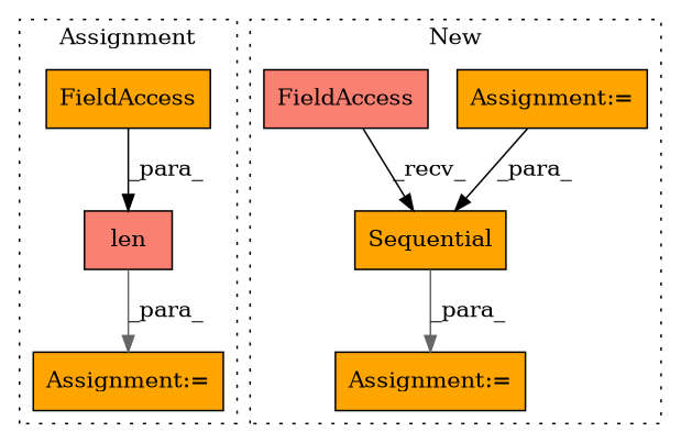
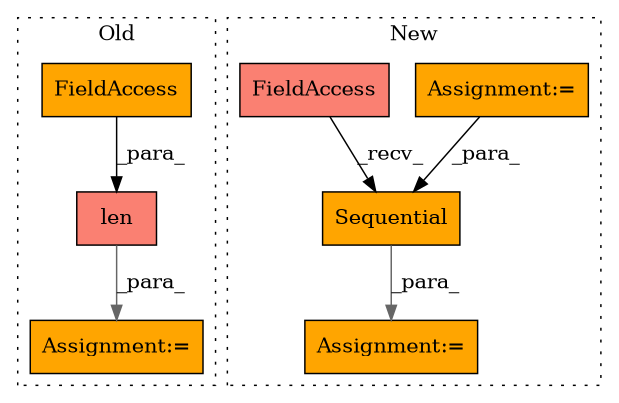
  digraph {
    node [a=7 l=1 shape=box style=filled fillcolor=orange]
    edge [color=black]
    n1 [a=32 l="4,1" label=len s="18005,18035" fillcolor=salmon]
    n2 [a=22 l=26 label=FieldAccess s=18009]
    n3 [label="Assignment:=" s=17922]
    n4 [a=32 l="11,1" label=Sequential s="12503,12529"]
    n5 [label="Assignment:=" s=12351]
    n6 [a=22 l=8 label=FieldAccess s=12494 fillcolor=salmon]
    n7 [label="Assignment:=" s=12493]
    subgraph cluster_1 {
-     label=Assignment
+     label=Old
      style=dotted
      n1
      n2
      n3
    }
    subgraph cluster_2 {
      label=New
      style=dotted
      n4
      n5
      n6
      n7
    }
    n1 -> n3 [label=_para_ color=gray40]
    n2 -> n1 [label=_para_]
    n4 -> n7 [label=_para_ color=gray40]
    n5 -> n4 [label=_para_]
    n6 -> n4 [label=_recv_]
  }
